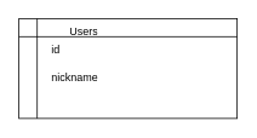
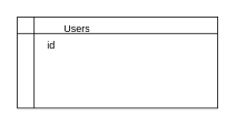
  <mxCell id="0" />
  <mxCell id="1" parent="0" />
  <mxCell id="2" value="" style="shape=internalStorage;whiteSpace=wrap;html=1;backgroundOutline=1;strokeColor=default;" vertex="1" parent="1"><mxGeometry x="20" y="20" width="240" height="110" as="geometry" /></mxCell>
  <mxCell id="3" value="id&lt;br&gt;" style="text;strokeColor=none;fillColor=none;align=left;verticalAlign=middle;spacingLeft=4;spacingRight=4;overflow=hidden;points=[[0,0.5],[1,0.5]];portConstraint=eastwest;rotatable=0;whiteSpace=wrap;html=1;" vertex="1" parent="1"><mxGeometry x="50" y="40" width="80" height="30" as="geometry" /></mxCell>
- <mxCell id="4" value="nickname" style="text;strokeColor=none;fillColor=none;align=left;verticalAlign=middle;spacingLeft=4;spacingRight=4;overflow=hidden;points=[[0,0.5],[1,0.5]];portConstraint=eastwest;rotatable=0;whiteSpace=wrap;html=1;" vertex="1" parent="1"><mxGeometry x="50" y="70" width="80" height="30" as="geometry" /></mxCell>
  <mxCell id="5" value="Users" style="text;strokeColor=none;fillColor=none;align=left;verticalAlign=middle;spacingLeft=4;spacingRight=4;overflow=hidden;points=[[0,0.5],[1,0.5]];portConstraint=eastwest;rotatable=0;whiteSpace=wrap;html=1;" vertex="1" parent="1"><mxGeometry x="70" y="20" width="80" height="30" as="geometry" /></mxCell>
